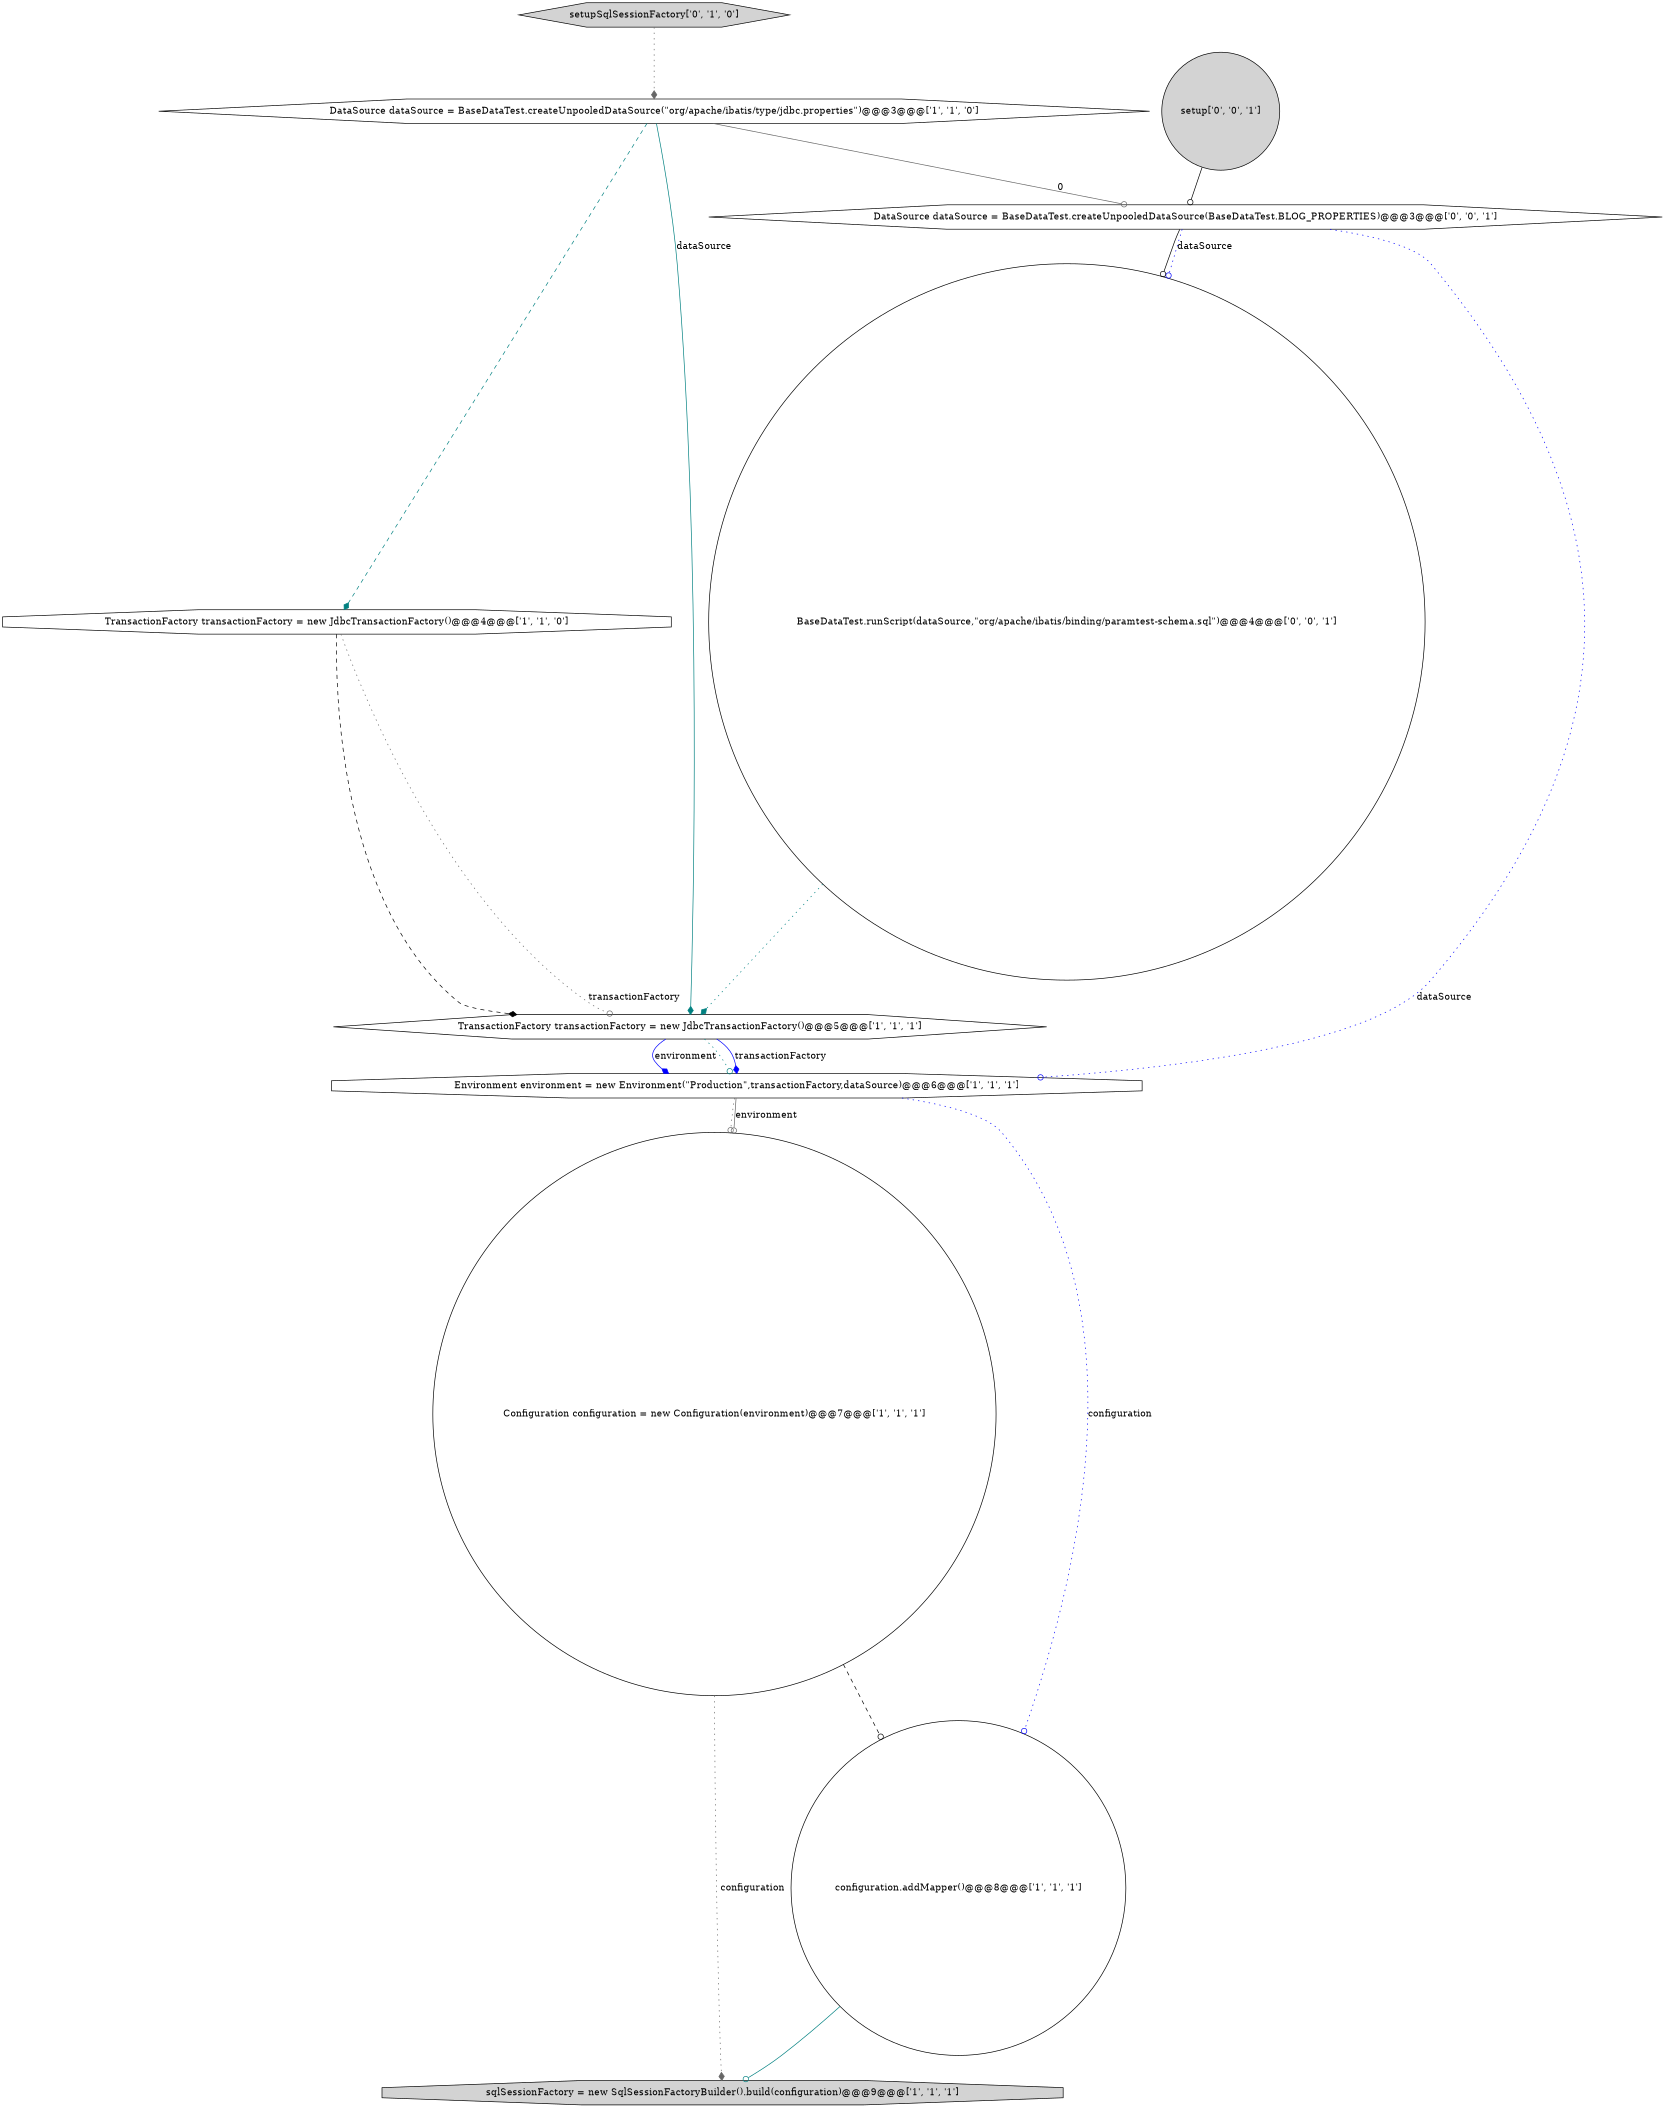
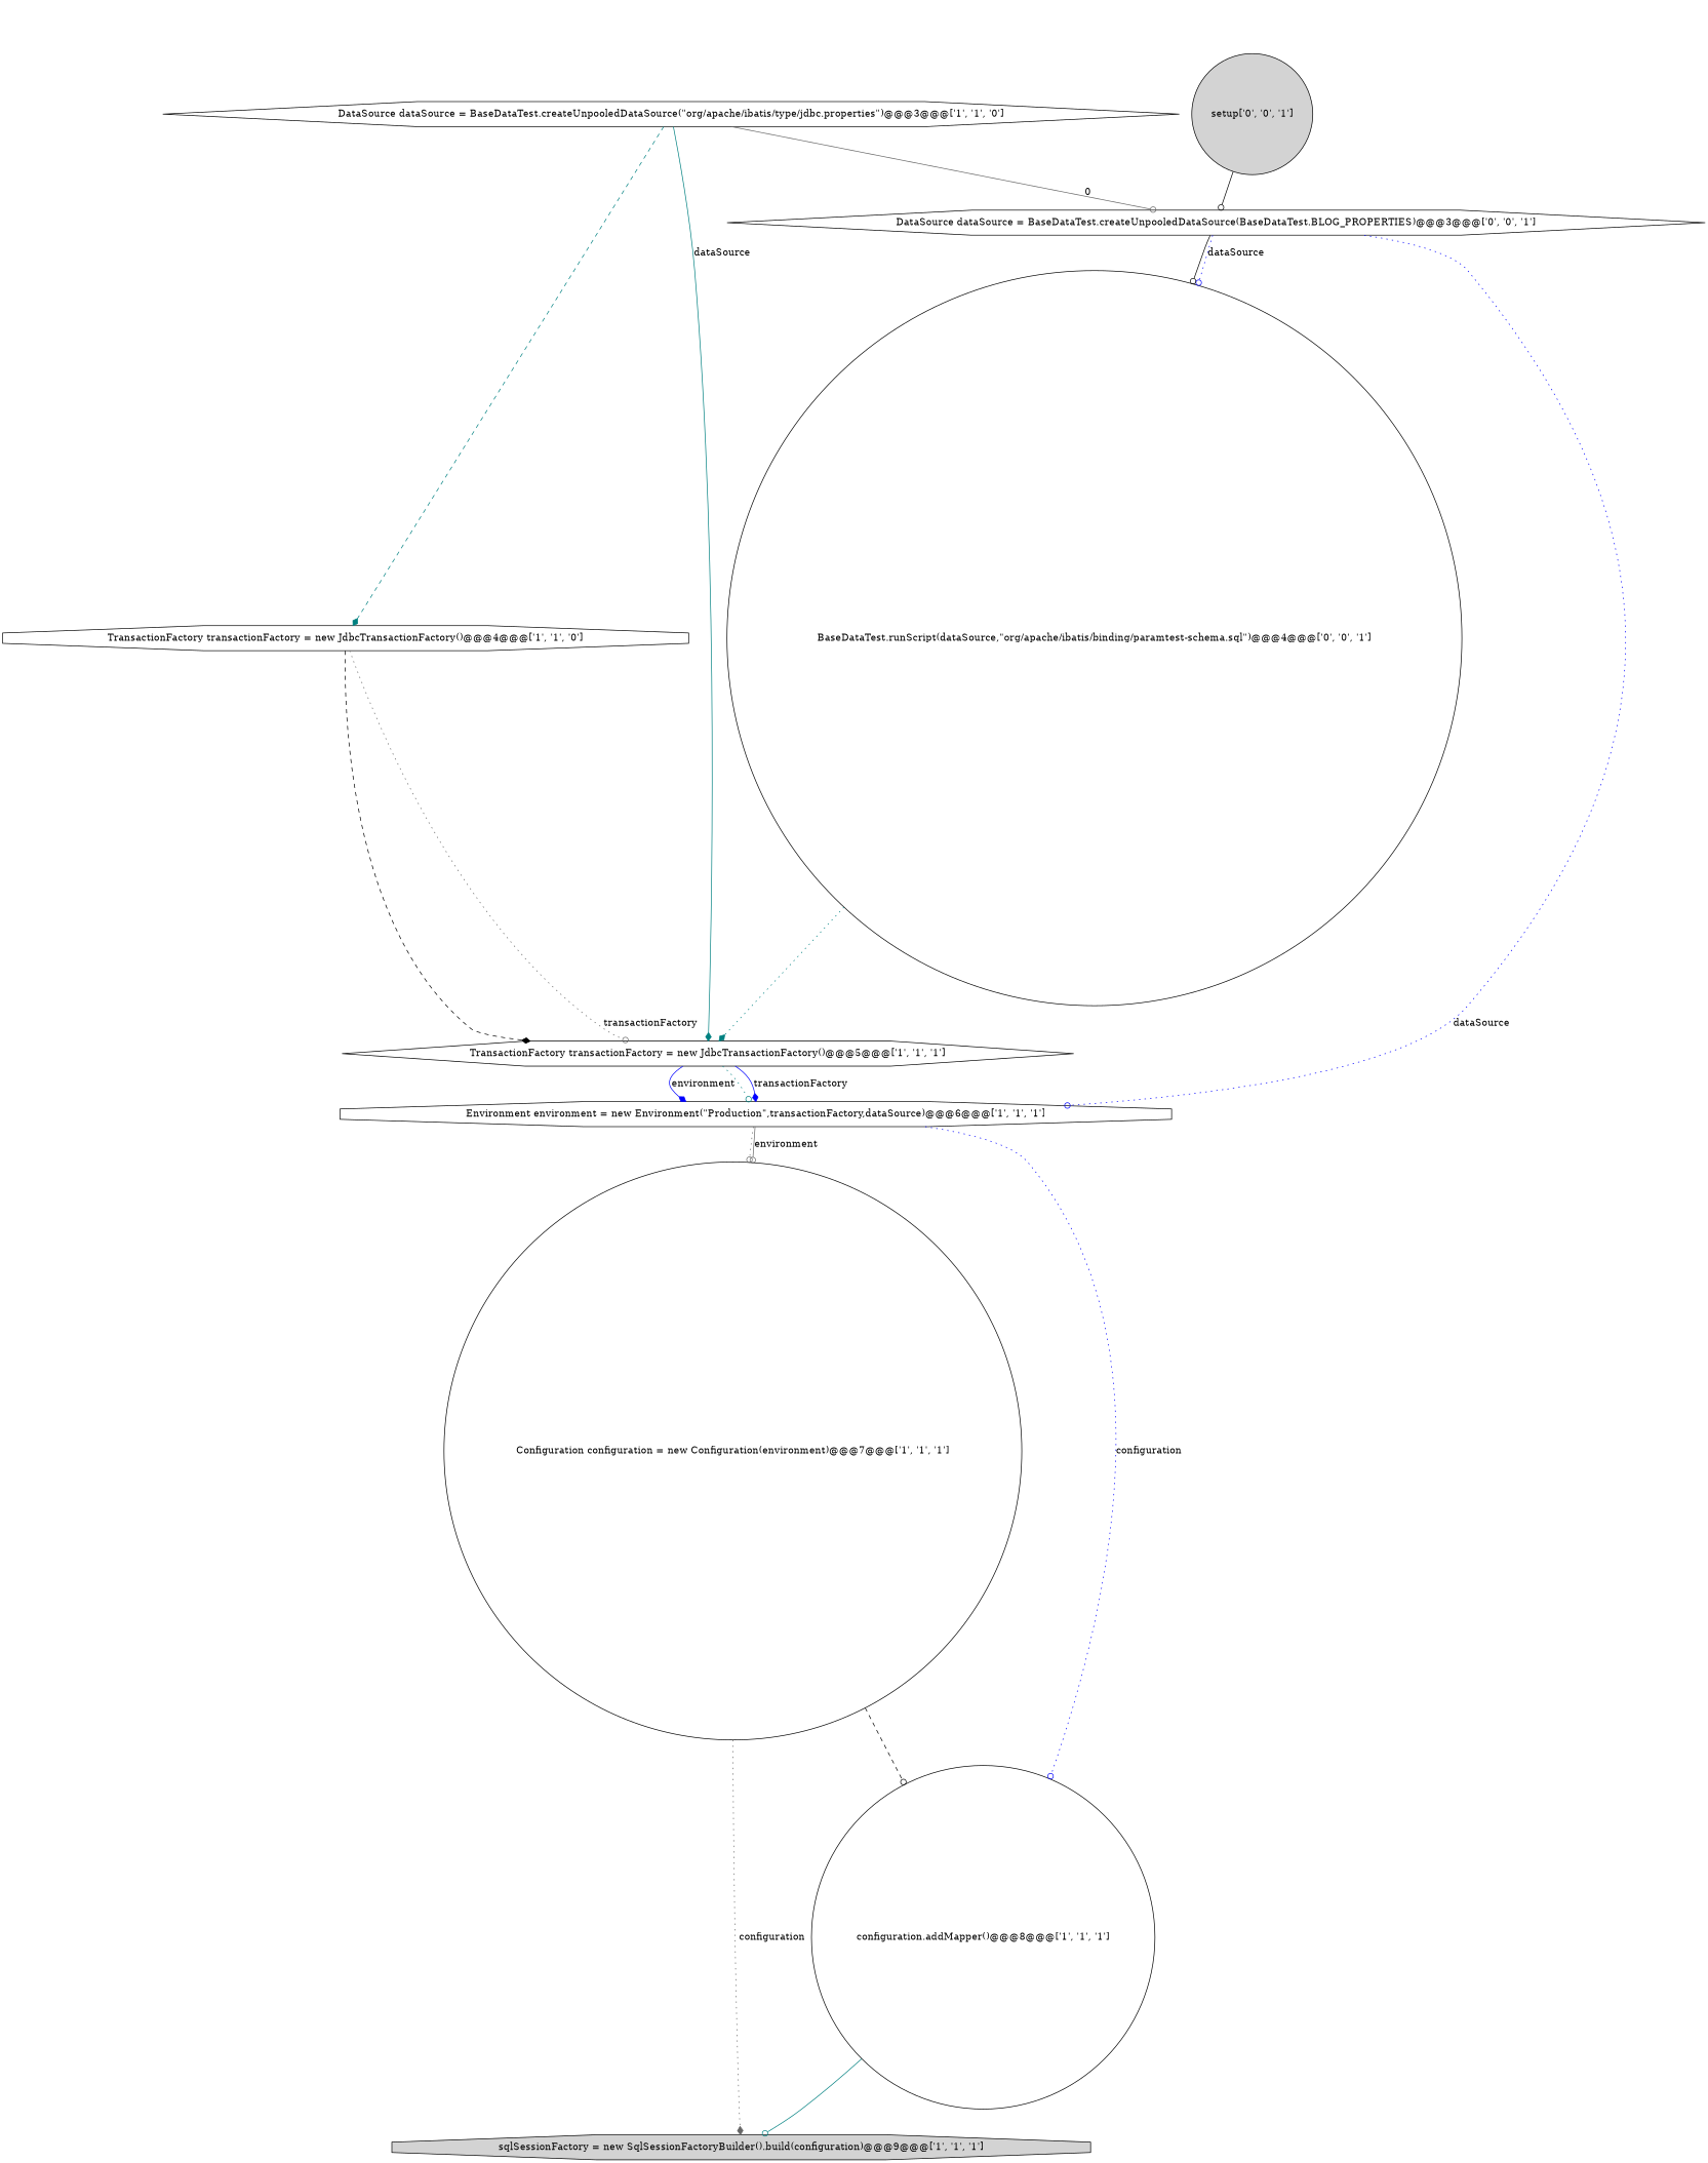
  digraph {
    fontname="DejaVu Serif"
    node [fillcolor=white fontname="DejaVu Serif" shape=circle style=filled]
    edge [arrowhead=odot color=gray40 fontname="DejaVu Serif" style=dotted]
    n1 [label="Configuration configuration = new Configuration(environment)@@@7@@@['1', '1', '1']"]
    n2 [label="configuration.addMapper()@@@8@@@['1', '1', '1']"]
    n3 [fillcolor=lightgray label="sqlSessionFactory = new SqlSessionFactoryBuilder().build(configuration)@@@9@@@['1', '1', '1']" shape=octagon]
    n4 [label="DataSource dataSource = BaseDataTest.createUnpooledDataSource(\"org/apache/ibatis/type/jdbc.properties\")@@@3@@@['1', '1', '0']" shape=hexagon]
    n5 [label="DataSource dataSource = BaseDataTest.createUnpooledDataSource(BaseDataTest.BLOG_PROPERTIES)@@@3@@@['0', '0', '1']" shape=hexagon]
    n6 [label="TransactionFactory transactionFactory = new JdbcTransactionFactory()@@@4@@@['1', '1', '0']" shape=octagon]
    n7 [label="TransactionFactory transactionFactory = new JdbcTransactionFactory()@@@5@@@['1', '1', '1']" shape=hexagon]
    n8 [fillcolor=lightgray label="setup['0', '0', '1']"]
    n9 [label="Environment environment = new Environment(\"Production\",transactionFactory,dataSource)@@@6@@@['1', '1', '1']" shape=octagon]
    n10 [label="BaseDataTest.runScript(dataSource,\"org/apache/ibatis/binding/paramtest-schema.sql\")@@@4@@@['0', '0', '1']"]
-   n11 [fillcolor=lightgray label="setupSqlSessionFactory['0', '1', '0']" shape=hexagon]
    n1 -> n2 [color=black style=dashed]
    n1 -> n3 [arrowhead=diamond label=configuration]
    n2 -> n3 [color=teal style=solid]
    n4 -> n5 [label=0 style=solid]
    n4 -> n6 [arrowhead=diamond color=teal style=dashed]
    n4 -> n7 [arrowhead=diamond color=teal label=dataSource style=solid]
    n5 -> n9 [color=blue label=dataSource]
    n5 -> n10 [color=blue label=dataSource]
    n5 -> n10 [color=black style=solid]
    n6 -> n7 [arrowhead=diamond color=black style=dashed]
    n6 -> n7 [label=transactionFactory]
    n7 -> n9 [arrowhead=diamond color=blue label=environment style=solid]
    n7 -> n9 [color=teal]
    n7 -> n9 [arrowhead=diamond color=blue label=transactionFactory style=solid]
    n8 -> n5 [color=black style=solid]
    n9 -> n1 [label=environment style=solid]
    n9 -> n1
    n9 -> n2 [color=blue label=configuration]
    n10 -> n7 [arrowhead=diamond color=teal]
-   n11 -> n4 [arrowhead=diamond]
  }
